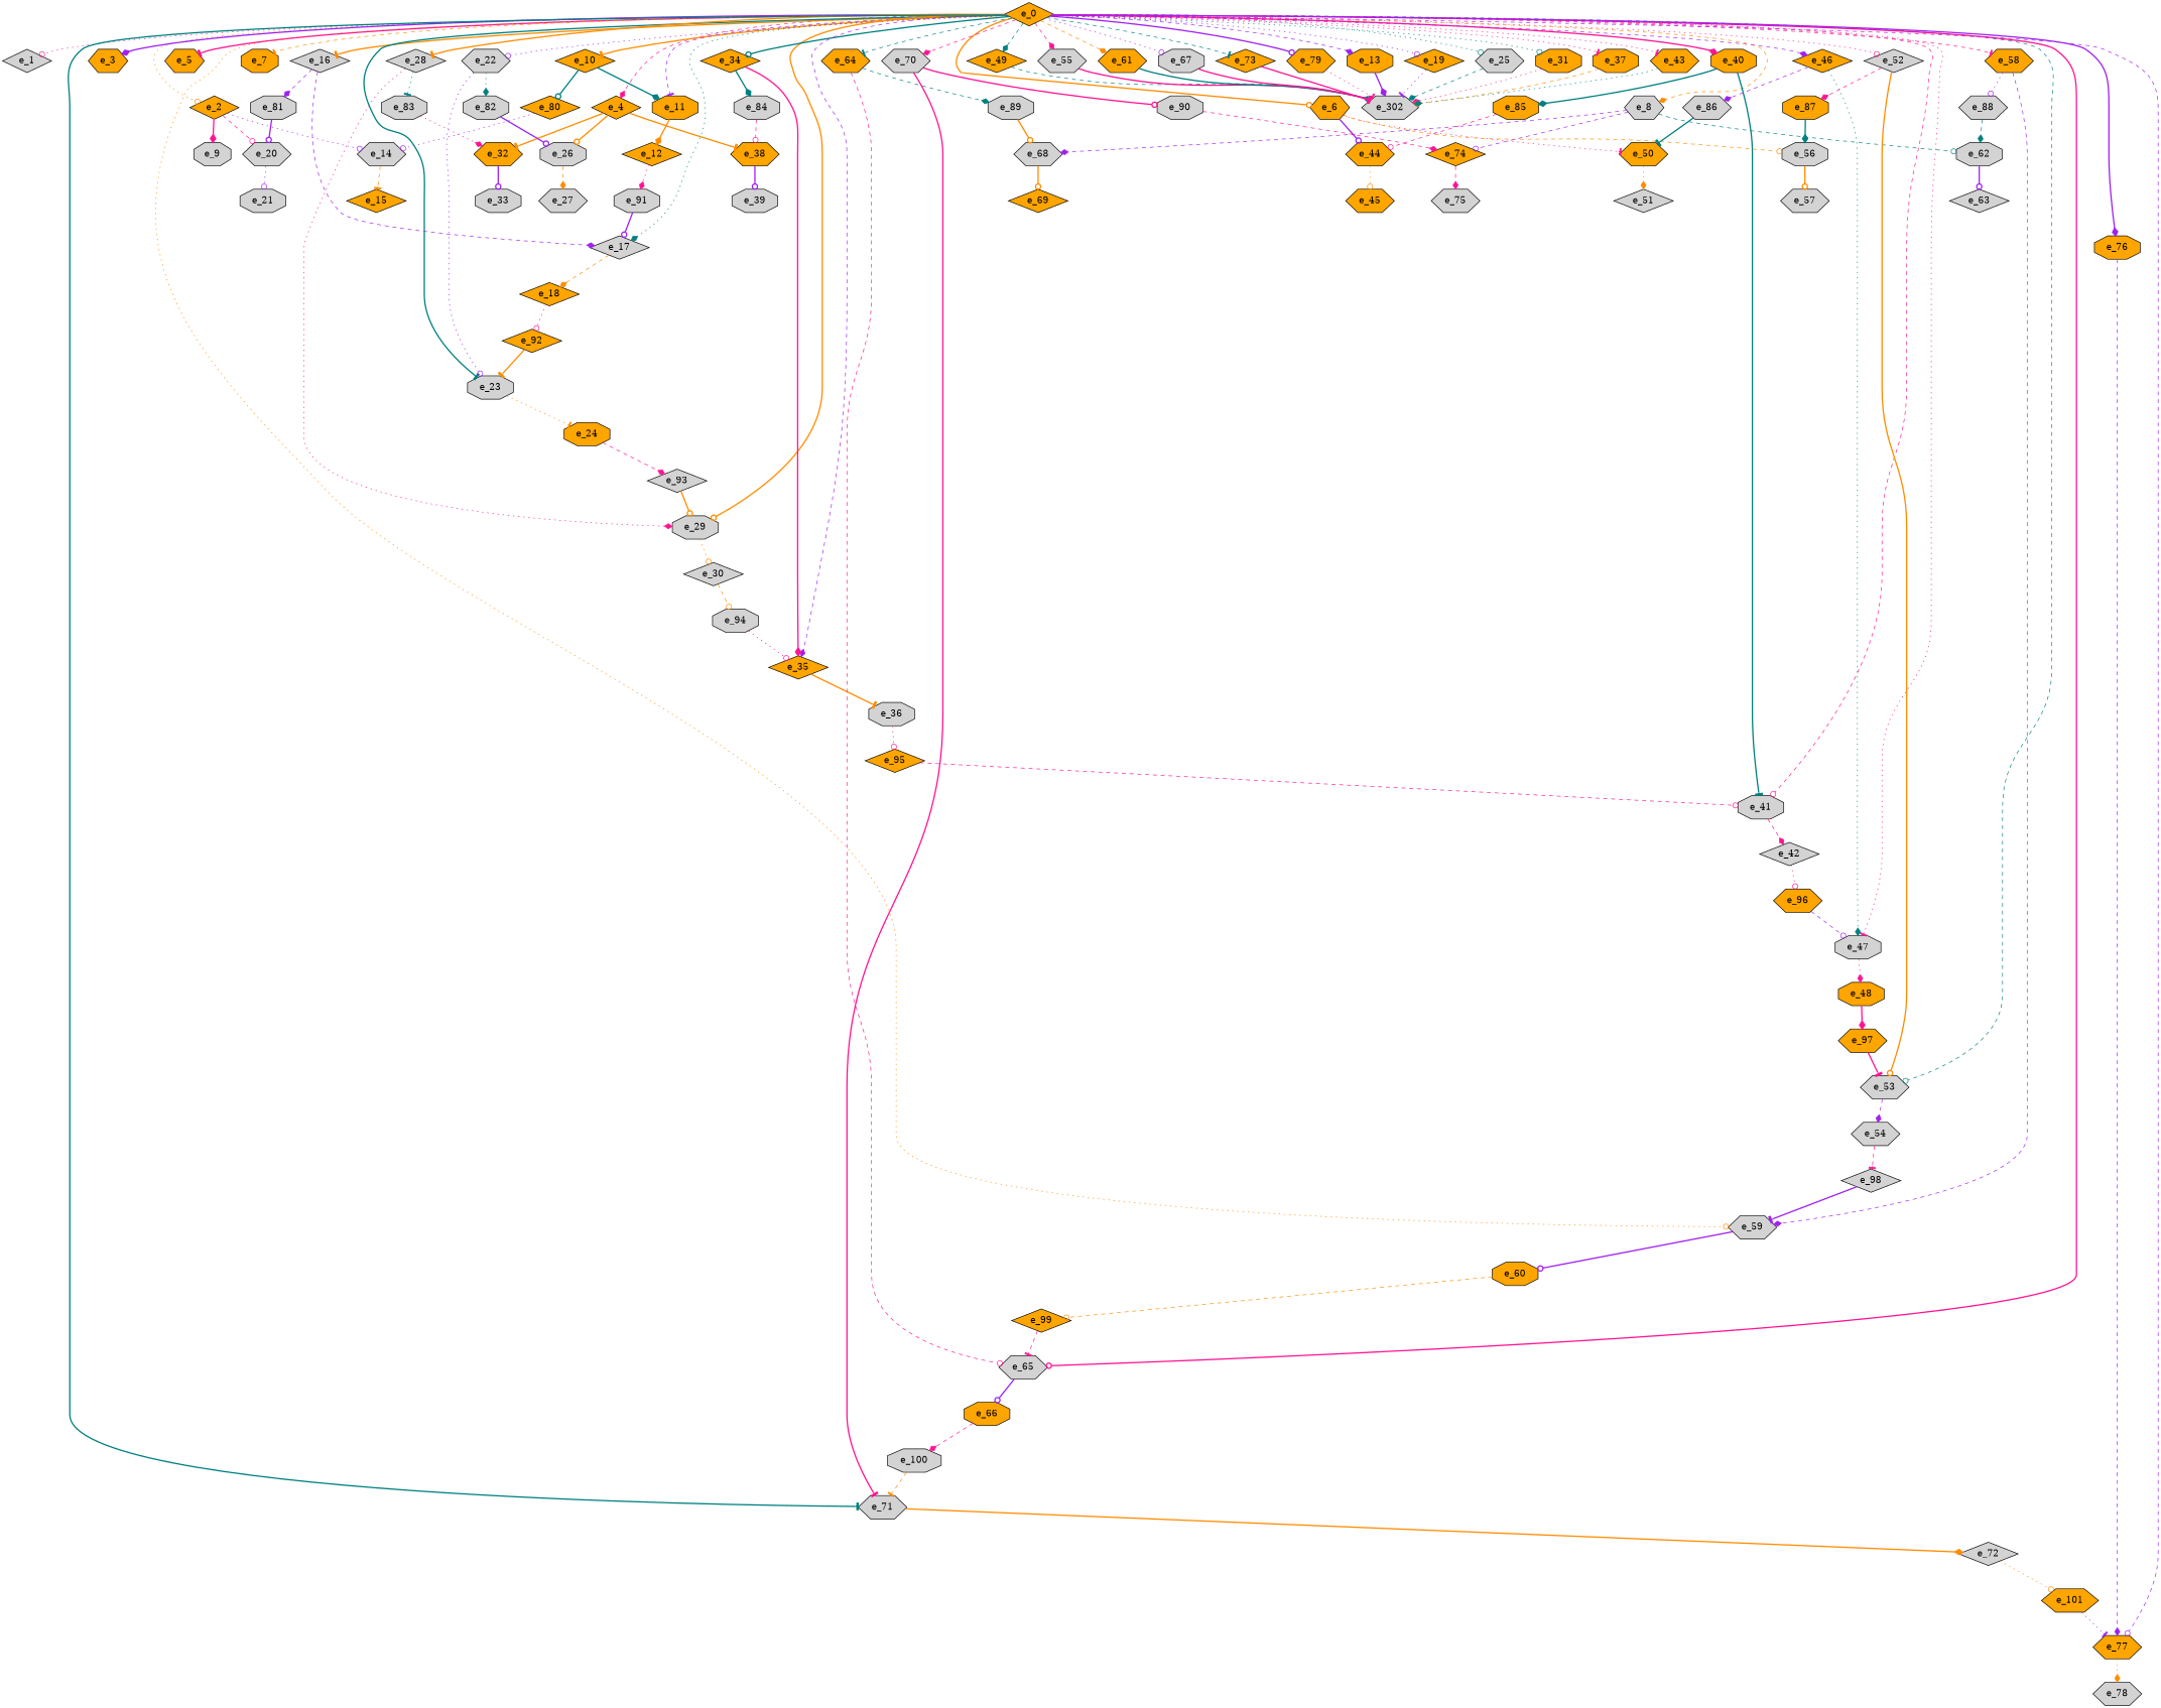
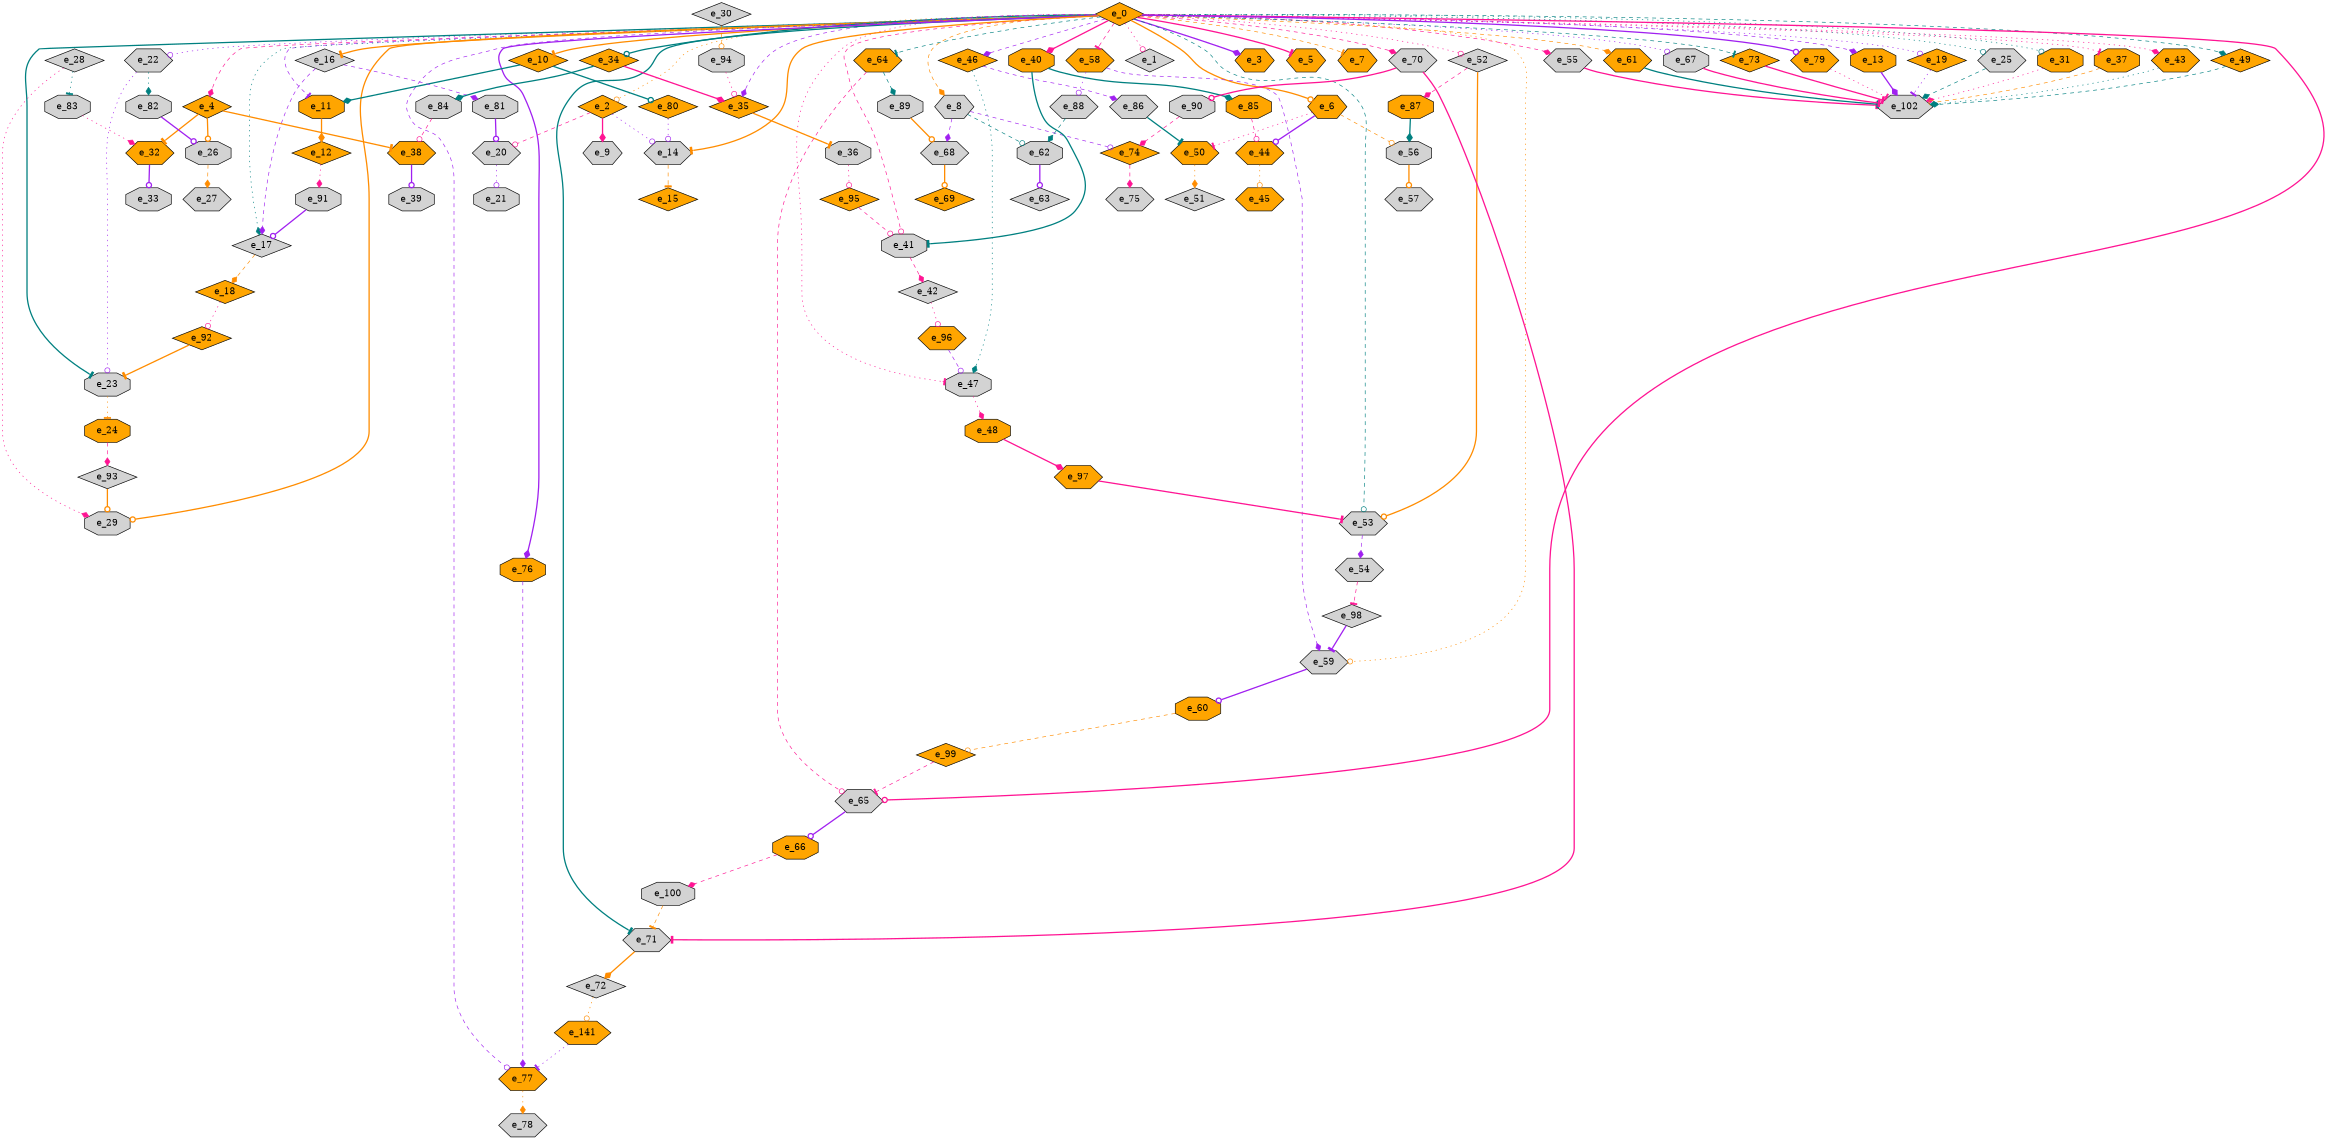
  digraph {
    node [fillcolor=lightgrey shape=hexagon style=filled]
    edge [arrowhead=odot color=deeppink style=bold]
    e_1 [shape=diamond]
    e_0 [fillcolor=orange shape=diamond]
    e_2 [fillcolor=orange shape=diamond]
    e_3 [fillcolor=orange]
    e_4 [fillcolor=orange shape=diamond]
    e_5 [fillcolor=orange]
    e_6 [fillcolor=orange]
-   e_7 [fillcolor=orange shape=octagon]
+   e_7 [fillcolor=orange]
    e_8
    e_10 [fillcolor=orange shape=diamond]
    e_11 [fillcolor=orange shape=octagon]
    e_13 [fillcolor=orange shape=octagon]
    e_16 [shape=diamond]
    e_17 [shape=diamond]
    e_19 [fillcolor=orange shape=diamond]
    e_22
    e_23 [shape=octagon]
    e_25
    e_28 [shape=diamond]
    e_29 [shape=octagon]
    e_31 [fillcolor=orange shape=octagon]
    e_34 [fillcolor=orange shape=diamond]
    e_35 [fillcolor=orange shape=diamond]
    e_37 [fillcolor=orange shape=octagon]
    e_40 [fillcolor=orange shape=octagon]
    e_41 [shape=octagon]
    e_43 [fillcolor=orange]
    e_46 [fillcolor=orange shape=diamond]
    e_47 [shape=octagon]
    e_49 [fillcolor=orange shape=diamond]
    e_52 [shape=diamond]
    e_53
    e_55
    e_58 [fillcolor=orange]
    e_59
    e_61 [fillcolor=orange]
    e_64 [fillcolor=orange]
    e_65
    e_67 [shape=octagon]
    e_70
    e_71
    e_73 [fillcolor=orange shape=diamond]
    e_76 [fillcolor=orange shape=octagon]
    e_77 [fillcolor=orange]
    e_79 [fillcolor=orange]
-   e_9 [shape=octagon]
+   e_9
    e_14
    e_20
    e_26 [shape=octagon]
    e_32 [fillcolor=orange]
    e_38 [fillcolor=orange]
    e_44 [fillcolor=orange]
    e_50 [fillcolor=orange]
    e_56 [shape=octagon]
    e_62 [shape=octagon]
    e_68
    e_74 [fillcolor=orange shape=diamond]
    e_80 [fillcolor=orange shape=diamond]
    e_12 [fillcolor=orange shape=diamond]
-   e_102 [label=e_302]
+   e_102
    e_81 [shape=octagon]
    e_18 [fillcolor=orange shape=diamond]
    e_82 [shape=octagon]
    e_24 [fillcolor=orange shape=octagon]
    e_83 [shape=octagon]
    e_30 [shape=diamond]
    e_84 [shape=octagon]
    e_36 [shape=octagon]
    e_85 [fillcolor=orange shape=octagon]
    e_42 [shape=diamond]
    e_86
    e_48 [fillcolor=orange shape=octagon]
    e_87 [fillcolor=orange shape=octagon]
    e_54
    e_88
    e_60 [fillcolor=orange shape=octagon]
    e_89 [shape=octagon]
    e_66 [fillcolor=orange shape=octagon]
    e_90 [shape=octagon]
    e_72 [shape=diamond]
    e_78
    e_15 [fillcolor=orange shape=diamond]
    e_21 [shape=octagon]
    e_27
    e_33 [shape=octagon]
    e_39 [shape=octagon]
    e_45 [fillcolor=orange]
    e_51 [shape=diamond]
    e_57
    e_63 [shape=diamond]
    e_69 [fillcolor=orange shape=diamond]
    e_75
    e_91 [shape=octagon]
    e_92 [fillcolor=orange shape=diamond]
    e_93 [shape=diamond]
    e_94 [shape=octagon]
    e_95 [fillcolor=orange shape=diamond]
    e_96 [fillcolor=orange]
    e_97 [fillcolor=orange]
    e_98 [shape=diamond]
    e_99 [fillcolor=orange shape=diamond]
    e_100 [shape=octagon]
-   e_101 [fillcolor=orange]
+   e_101 [fillcolor=orange label=e_141]
    e_0 -> e_1 [style=dotted]
    e_0 -> e_2 [color=darkorange style=dotted]
    e_0 -> e_3 [arrowhead=diamond color=purple]
    e_0 -> e_4 [arrowhead=diamond style=dashed]
    e_0 -> e_5 [arrowhead=tee]
    e_0 -> e_6 [color=darkorange]
    e_0 -> e_7 [arrowhead=tee color=darkorange style=dashed]
    e_0 -> e_8 [arrowhead=diamond color=darkorange style=dashed]
    e_0 -> e_10 [arrowhead=tee color=darkorange]
    e_0 -> e_11 [arrowhead=tee color=purple style=dashed]
    e_0 -> e_13 [arrowhead=diamond color=purple style=dashed]
    e_0 -> e_16 [arrowhead=tee color=darkorange]
    e_0 -> e_17 [arrowhead=diamond color=teal style=dotted]
    e_0 -> e_19 [color=purple style=dotted]
    e_0 -> e_22 [color=purple style=dotted]
    e_0 -> e_23 [arrowhead=tee color=teal]
    e_0 -> e_25 [color=teal style=dotted]
-   e_0 -> e_28 [arrowhead=tee color=darkorange]
+   e_0 -> e_14 [arrowhead=tee color=darkorange]
    e_0 -> e_29 [color=darkorange]
    e_0 -> e_31 [color=teal style=dotted]
    e_0 -> e_34 [color=teal]
    e_0 -> e_35 [arrowhead=diamond color=purple style=dashed]
    e_0 -> e_37 [arrowhead=tee style=dotted]
    e_0 -> e_40 [arrowhead=diamond]
    e_0 -> e_41 [style=dashed]
-   e_0 -> e_43 [arrowhead=tee style=dotted]
+   e_0 -> e_43 [arrowhead=diamond style=dotted]
    e_0 -> e_46 [arrowhead=diamond color=purple style=dashed]
    e_0 -> e_47 [arrowhead=tee style=dotted]
    e_0 -> e_49 [arrowhead=diamond color=teal style=dashed]
    e_0 -> e_52 [style=dotted]
    e_0 -> e_53 [color=teal style=dashed]
    e_0 -> e_55 [arrowhead=diamond style=dashed]
    e_0 -> e_58 [arrowhead=tee style=dashed]
    e_0 -> e_59 [color=darkorange style=dotted]
    e_0 -> e_61 [arrowhead=diamond color=darkorange style=dashed]
    e_0 -> e_64 [arrowhead=tee color=teal style=dashed]
    e_0 -> e_65
    e_0 -> e_67 [color=purple style=dotted]
    e_0 -> e_70 [arrowhead=diamond style=dashed]
    e_0 -> e_71 [arrowhead=tee color=teal]
    e_0 -> e_73 [arrowhead=tee color=teal style=dashed]
    e_0 -> e_76 [arrowhead=diamond color=purple]
    e_0 -> e_77 [color=purple style=dashed]
    e_0 -> e_79 [color=purple]
    e_2 -> e_9 [arrowhead=diamond]
    e_2 -> e_14 [color=purple style=dotted]
    e_2 -> e_20 [style=dashed]
    e_4 -> e_26 [color=darkorange]
    e_4 -> e_32 [arrowhead=tee color=darkorange]
    e_4 -> e_38 [arrowhead=tee color=darkorange]
    e_6 -> e_44 [color=purple]
    e_6 -> e_50 [arrowhead=tee style=dotted]
    e_6 -> e_56 [color=darkorange style=dashed]
    e_8 -> e_62 [color=teal style=dashed]
    e_8 -> e_68 [arrowhead=diamond color=purple style=dashed]
    e_8 -> e_74 [color=purple style=dashed]
    e_10 -> e_11 [arrowhead=diamond color=teal]
    e_10 -> e_80 [color=teal]
    e_11 -> e_12 [arrowhead=diamond color=darkorange]
    e_13 -> e_102 [arrowhead=diamond color=purple]
    e_16 -> e_17 [arrowhead=diamond color=purple style=dashed]
    e_16 -> e_81 [arrowhead=diamond color=purple style=dashed]
    e_17 -> e_18 [arrowhead=diamond color=darkorange style=dashed]
    e_19 -> e_102 [arrowhead=tee color=purple style=dotted]
    e_22 -> e_23 [color=purple style=dotted]
    e_22 -> e_82 [arrowhead=diamond color=teal style=dotted]
    e_23 -> e_24 [arrowhead=tee color=darkorange style=dotted]
    e_25 -> e_102 [arrowhead=diamond color=teal style=dashed]
    e_28 -> e_29 [arrowhead=diamond style=dotted]
    e_28 -> e_83 [arrowhead=tee color=teal style=dotted]
-   e_29 -> e_30 [color=darkorange style=dotted]
    e_31 -> e_102 [arrowhead=diamond style=dotted]
    e_34 -> e_35 [arrowhead=diamond]
    e_34 -> e_84 [arrowhead=diamond color=teal]
    e_35 -> e_36 [arrowhead=tee color=darkorange]
    e_37 -> e_102 [color=darkorange style=dashed]
    e_40 -> e_41 [arrowhead=tee color=teal]
    e_40 -> e_85 [arrowhead=diamond color=teal]
    e_41 -> e_42 [arrowhead=diamond style=dashed]
    e_43 -> e_102 [arrowhead=diamond color=teal style=dotted]
    e_46 -> e_47 [arrowhead=diamond color=teal style=dotted]
    e_46 -> e_86 [arrowhead=diamond color=purple style=dashed]
    e_47 -> e_48 [arrowhead=diamond style=dotted]
    e_49 -> e_102 [arrowhead=diamond color=teal style=dashed]
    e_52 -> e_53 [color=darkorange]
    e_52 -> e_87 [arrowhead=diamond style=dashed]
    e_53 -> e_54 [arrowhead=diamond color=purple style=dashed]
    e_55 -> e_102 [arrowhead=tee]
    e_58 -> e_59 [arrowhead=diamond color=purple style=dashed]
    e_58 -> e_88 [color=purple style=dotted]
    e_59 -> e_60 [color=purple]
    e_61 -> e_102 [arrowhead=tee color=teal]
    e_64 -> e_65 [style=dashed]
    e_64 -> e_89 [arrowhead=diamond color=teal style=dashed]
    e_65 -> e_66 [color=purple]
    e_67 -> e_102 [arrowhead=tee]
    e_70 -> e_71 [arrowhead=tee]
    e_70 -> e_90
    e_71 -> e_72 [arrowhead=diamond color=darkorange]
    e_73 -> e_102 [arrowhead=tee]
    e_76 -> e_77 [arrowhead=diamond color=purple style=dashed]
    e_77 -> e_78 [arrowhead=diamond color=darkorange style=dotted]
    e_79 -> e_102 [arrowhead=tee style=dotted]
    e_14 -> e_15 [arrowhead=tee color=darkorange style=dashed]
    e_20 -> e_21 [color=purple style=dotted]
    e_26 -> e_27 [arrowhead=diamond color=darkorange style=dashed]
    e_32 -> e_33 [color=purple]
    e_38 -> e_39 [color=purple]
    e_44 -> e_45 [color=darkorange style=dotted]
    e_50 -> e_51 [arrowhead=diamond color=darkorange style=dotted]
    e_56 -> e_57 [color=darkorange]
    e_62 -> e_63 [color=purple]
    e_68 -> e_69 [color=darkorange]
    e_74 -> e_75 [arrowhead=diamond style=dashed]
    e_80 -> e_14 [color=purple style=dotted]
    e_12 -> e_91 [arrowhead=diamond style=dotted]
    e_81 -> e_20 [color=purple]
    e_18 -> e_92 [style=dotted]
    e_82 -> e_26 [color=purple]
    e_24 -> e_93 [arrowhead=diamond style=dashed]
    e_83 -> e_32 [arrowhead=diamond style=dotted]
    e_30 -> e_94 [color=darkorange style=dashed]
    e_84 -> e_38 [style=dashed]
    e_36 -> e_95 [style=dotted]
    e_85 -> e_44 [style=dashed]
    e_42 -> e_96 [style=dotted]
    e_86 -> e_50 [arrowhead=tee color=teal]
    e_48 -> e_97 [arrowhead=diamond]
    e_87 -> e_56 [arrowhead=diamond color=teal]
    e_54 -> e_98 [arrowhead=tee style=dashed]
    e_88 -> e_62 [arrowhead=diamond color=teal style=dashed]
    e_60 -> e_99 [color=darkorange style=dashed]
    e_89 -> e_68 [color=darkorange]
    e_66 -> e_100 [arrowhead=diamond style=dashed]
    e_90 -> e_74 [arrowhead=diamond style=dashed]
    e_72 -> e_101 [color=darkorange style=dotted]
    e_91 -> e_17 [color=purple]
    e_92 -> e_23 [arrowhead=tee color=darkorange]
    e_93 -> e_29 [color=darkorange]
    e_94 -> e_35 [style=dotted]
    e_95 -> e_41 [style=dashed]
    e_96 -> e_47 [color=purple style=dashed]
    e_97 -> e_53 [arrowhead=tee]
    e_98 -> e_59 [arrowhead=tee color=purple]
    e_99 -> e_65 [arrowhead=tee style=dashed]
    e_100 -> e_71 [arrowhead=tee color=darkorange style=dashed]
    e_101 -> e_77 [arrowhead=tee color=purple style=dotted]
  }
